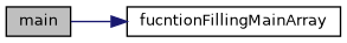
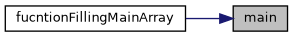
  digraph {
    rankdir=LR
    node [color=black fontname=Helvetica fontsize=10 shape=record style=filled]
    n1 [fillcolor=grey75 fontcolor=black height=0.2 label=main width=0.4]
    n2 [fillcolor=white height=0.2 label=fucntionFillingMainArray width=0.4]
-   n1 -> n2 [color=midnightblue fontname=Helvetica fontsize=10 labelfontname=Helvetica labelfontsize=10 style=solid]
+   n2 -> n1 [color=midnightblue fontname=Helvetica fontsize=10 labelfontname=Helvetica labelfontsize=10 style=solid]
  }
